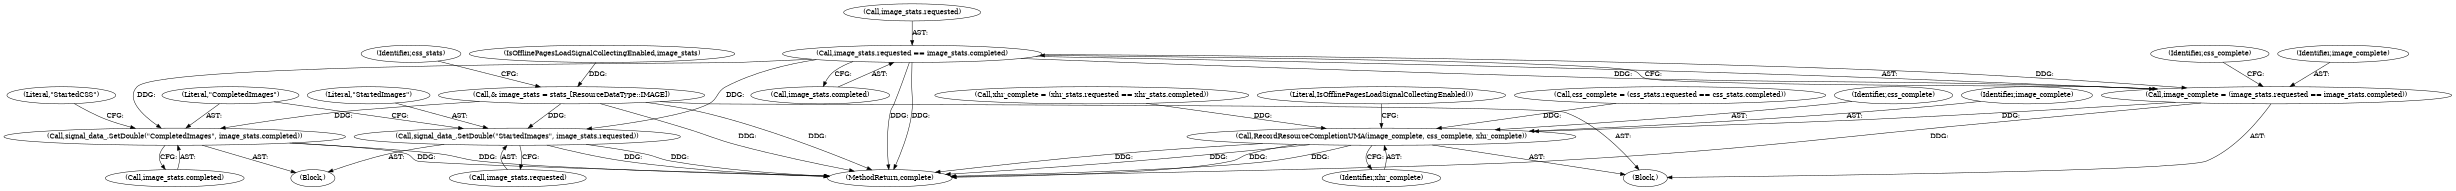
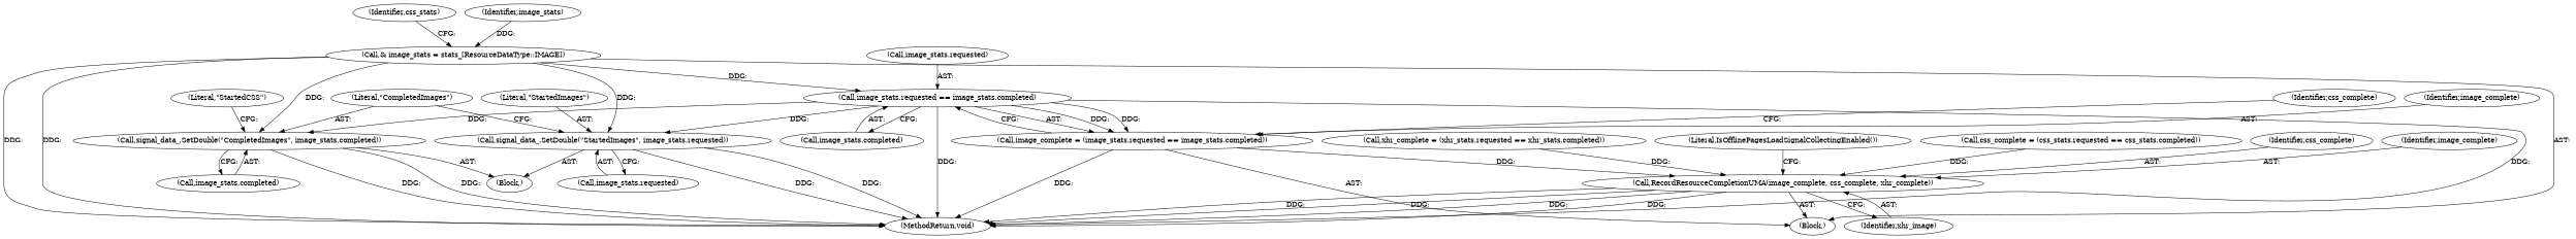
  digraph {
    n1 [label="(Call,& image_stats = stats_[ResourceDataType::IMAGE])"]
    n2 [label="(Call,image_stats.requested == image_stats.completed)"]
    n3 [label="(Call,signal_data_.SetDouble(\"StartedImages\", image_stats.requested))"]
    n4 [label="(Call,signal_data_.SetDouble(\"CompletedImages\", image_stats.completed))"]
    n5 [label="(Block,)"]
-   n6 [label="(MethodReturn,complete)"]
+   n6 [label="(MethodReturn,void)"]
    n7 [label="(Call,image_complete = (image_stats.requested == image_stats.completed))"]
    n8 [label="(Call,image_stats.completed)"]
    n9 [label="(Call,image_stats.requested)"]
    n10 [label="(Block,)"]
    n11 [label="(Call,image_stats.completed)"]
    n12 [label="(Call,RecordResourceCompletionUMA(image_complete, css_complete, xhr_complete))"]
-   n13 [label="(Identifier,xhr_complete)"]
+   n13 [label="(Identifier,xhr_image)"]
    n14 [label="(Call,xhr_complete = (xhr_stats.requested == xhr_stats.completed))"]
    n15 [label="(Literal,IsOfflinePagesLoadSignalCollectingEnabled())"]
    n16 [label="(Identifier,css_complete)"]
    n17 [label="(Call,css_complete = (css_stats.requested == css_stats.completed))"]
    n18 [label="(Identifier,css_stats)"]
    n19 [label="(Literal,\"StartedCSS\")"]
    n20 [label="(Literal,\"CompletedImages\")"]
    n21 [label="(Identifier,image_complete)"]
    n22 [label="(Literal,\"StartedImages\")"]
    n23 [label="(Identifier,css_complete)"]
    n24 [label="(Call,image_stats.requested)"]
    n25 [label="(Identifier,image_complete)"]
-   n26 [label="(IsOfflinePagesLoadSignalCollectingEnabled,image_stats)"]
+   n26 [label="(Identifier,image_stats)"]
+   n1 -> n2 [label="DDG: "]
    n1 -> n3 [label="DDG: "]
    n1 -> n4 [label="DDG: "]
    n1 -> n5 [label="AST: "]
    n1 -> n6 [label="DDG: "]
    n1 -> n6 [label="DDG: "]
    n2 -> n3 [label="DDG: "]
    n2 -> n4 [label="DDG: "]
    n2 -> n6 [label="DDG: "]
    n2 -> n6 [label="DDG: "]
    n2 -> n7 [label="AST: "]
    n2 -> n7 [label="DDG: "]
    n2 -> n7 [label="DDG: "]
    n2 -> n8 [label="CFG: "]
    n3 -> n6 [label="DDG: "]
    n3 -> n6 [label="DDG: "]
    n3 -> n9 [label="CFG: "]
    n3 -> n10 [label="AST: "]
    n4 -> n6 [label="DDG: "]
    n4 -> n6 [label="DDG: "]
    n4 -> n10 [label="AST: "]
    n4 -> n11 [label="CFG: "]
    n7 -> n2 [label="CFG: "]
    n7 -> n5 [label="AST: "]
    n7 -> n6 [label="DDG: "]
    n7 -> n12 [label="DDG: "]
    n8 -> n2 [label="AST: "]
    n9 -> n3 [label="AST: "]
    n11 -> n4 [label="AST: "]
    n12 -> n5 [label="AST: "]
    n12 -> n6 [label="DDG: "]
    n12 -> n6 [label="DDG: "]
    n12 -> n6 [label="DDG: "]
    n12 -> n6 [label="DDG: "]
    n12 -> n13 [label="CFG: "]
    n13 -> n12 [label="AST: "]
    n14 -> n12 [label="DDG: "]
    n15 -> n12 [label="CFG: "]
    n16 -> n7 [label="CFG: "]
    n17 -> n12 [label="DDG: "]
    n18 -> n1 [label="CFG: "]
    n19 -> n4 [label="CFG: "]
    n20 -> n3 [label="CFG: "]
    n20 -> n4 [label="AST: "]
    n21 -> n7 [label="AST: "]
    n22 -> n3 [label="AST: "]
    n23 -> n12 [label="AST: "]
    n24 -> n2 [label="AST: "]
    n25 -> n12 [label="AST: "]
    n26 -> n1 [label="DDG: "]
  }
